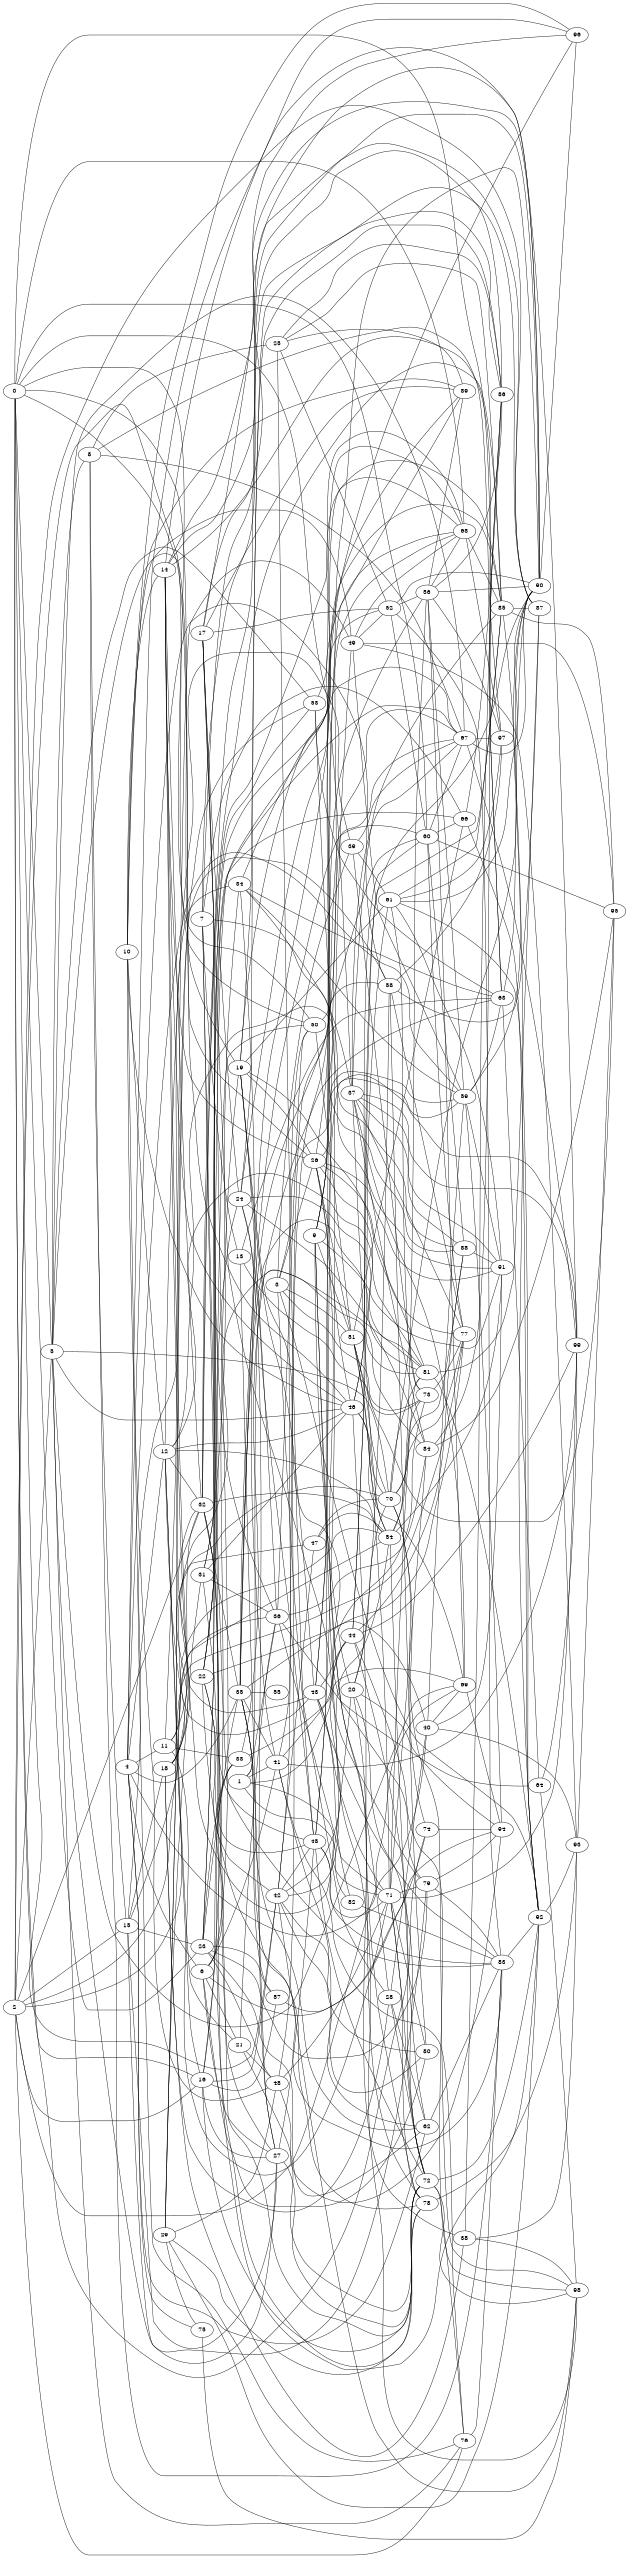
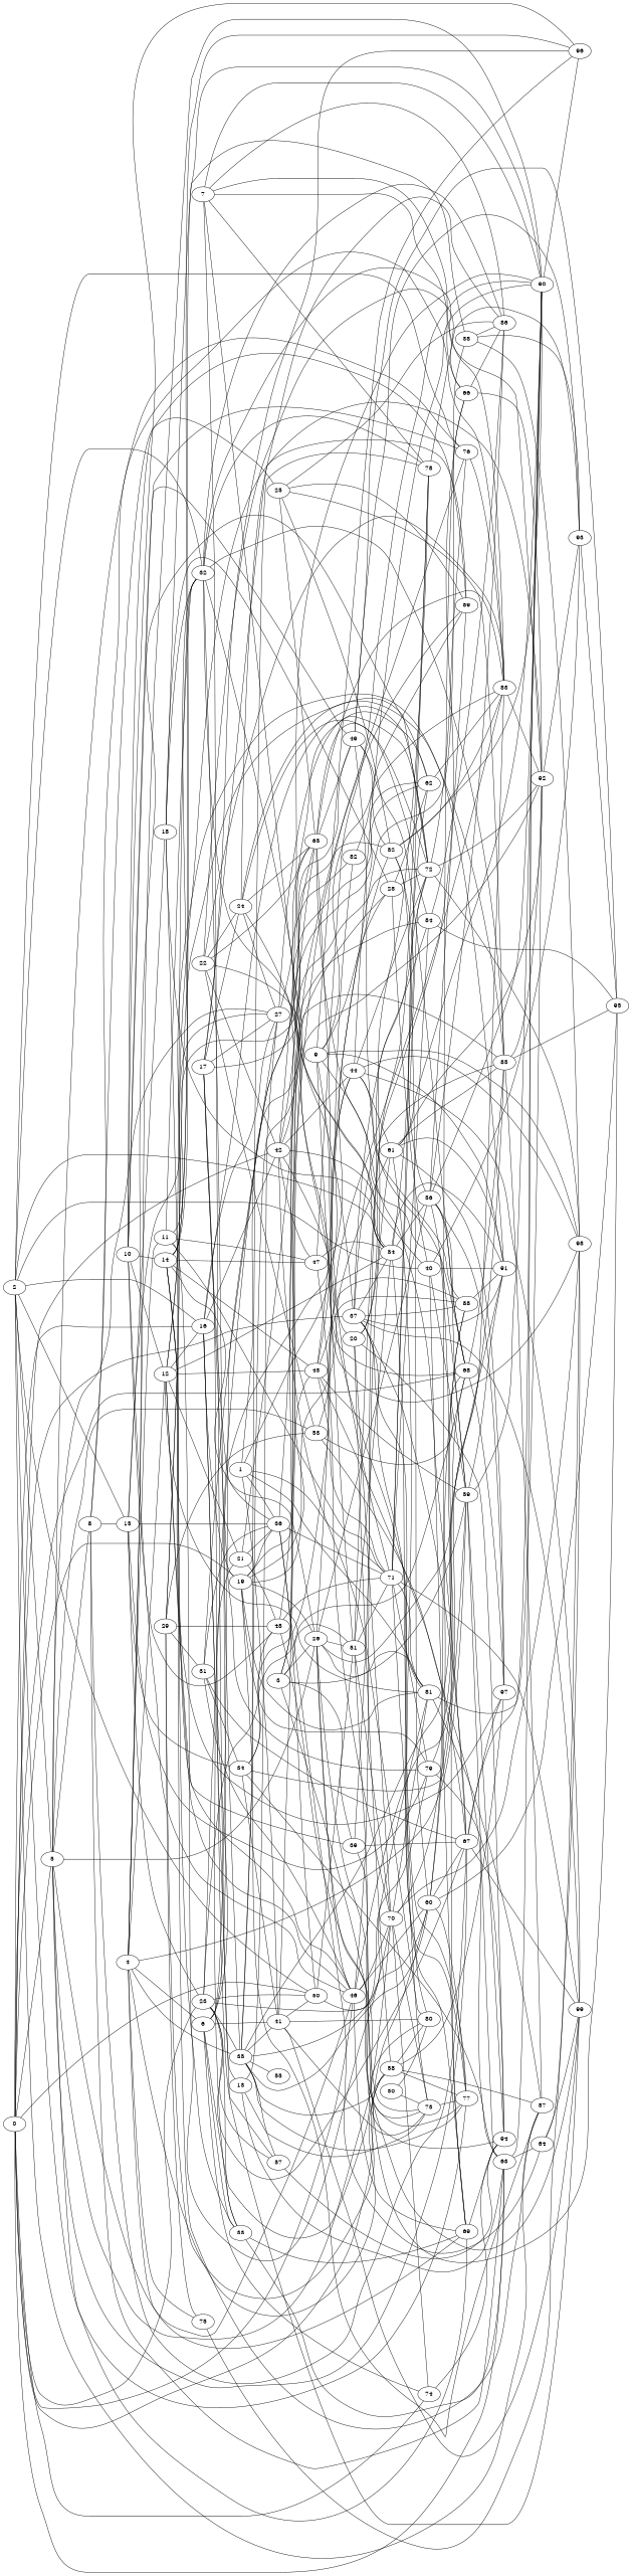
  graph {
    rankdir=LR
    0
    5
    16
    19
    23
    37
    42
    46
    50
    60
    63
    68
    74
    76
    26
    69
    8
    27
    53
    67
    70
    33
    57
    72
    36
    81
    87
    43
    85
    79
    61
    35
    62
    48
    54
    77
    91
    99
    84
    88
    44
    90
    80
    98
    47
-   45
+   45 [label=65]
    78
    51
    66
    95
    64
    97
    73
    94
    1
    41
    71
    82
    92
    83
    2
    32
    40
    15
    18
    28
    38
    86
    59
    93
    56
    3
    39
    4
    6
    11
    12
    58
    75
    21
    52
    49
    55
    96
    25
    7
    13
    34
    89
    9
    20
    10
    14
    17
    24
    22
    29
    31
+   30
    0 -- 5
    0 -- 16
    0 -- 19
    0 -- 23
    0 -- 37
    0 -- 42
    0 -- 46
    0 -- 50
    0 -- 60
    0 -- 63
    0 -- 68
    0 -- 74
    5 -- 46
    5 -- 76
    5 -- 26
    5 -- 69
    5 -- 8
    5 -- 27
    5 -- 53
    5 -- 67
    5 -- 70
    16 -- 19
    16 -- 42
    16 -- 27
    16 -- 33
    16 -- 57
    16 -- 72
    19 -- 26
    19 -- 36
    19 -- 81
    19 -- 87
    19 -- 43
    19 -- 85
    19 -- 79
    19 -- 61
    23 -- 50
    23 -- 67
    23 -- 33
    23 -- 57
    23 -- 79
    23 -- 35
    23 -- 62
    23 -- 48
    37 -- 69
    37 -- 67
    37 -- 85
    37 -- 54
    37 -- 77
    37 -- 91
    37 -- 99
    37 -- 84
    37 -- 88
    42 -- 62
    42 -- 54
    42 -- 44
    42 -- 90
    42 -- 80
    42 -- 98
    42 -- 47
    42 -- 45
    46 -- 60
    46 -- 69
    46 -- 70
    46 -- 85
    46 -- 78
    50 -- 60
    50 -- 51
    60 -- 67
    60 -- 77
    60 -- 88
    60 -- 66
    60 -- 95
    63 -- 90
    63 -- 64
    68 -- 85
    68 -- 97
    74 -- 94
    76 -- 83
    26 -- 46
    26 -- 81
    26 -- 77
    26 -- 91
    26 -- 99
    26 -- 51
    26 -- 38
    26 -- 56
    69 -- 94
    8 -- 63
    8 -- 67
    8 -- 83
    8 -- 15
    8 -- 25
    27 -- 72
    27 -- 45
    53 -- 63
    53 -- 68
    53 -- 88
    67 -- 99
    67 -- 90
    67 -- 97
    70 -- 74
    70 -- 81
    70 -- 88
-   70 -- 90
+   47 -- 90
    70 -- 98
    70 -- 73
    33 -- 63
    33 -- 69
    57 -- 94
    72 -- 76
    72 -- 98
    72 -- 92
    36 -- 50
    36 -- 84
    36 -- 64
    36 -- 71
    81 -- 87
    81 -- 92
    43 -- 67
    43 -- 44
    43 -- 71
    43 -- 82
    43 -- 83
    43 -- 59
    85 -- 87
    85 -- 95
    85 -- 92
    79 -- 94
    79 -- 83
    61 -- 85
    61 -- 91
    61 -- 90
    61 -- 97
    61 -- 73
    61 -- 92
    35 -- 60
    35 -- 68
    35 -- 57
    35 -- 81
    35 -- 62
    35 -- 77
    35 -- 78
    35 -- 41
    35 -- 58
    35 -- 55
    62 -- 83
    48 -- 94
    48 -- 71
    48 -- 89
    54 -- 62
    54 -- 77
    54 -- 91
    54 -- 56
    84 -- 95
    84 -- 86
    88 -- 91
    44 -- 72
    44 -- 61
    44 -- 99
    44 -- 88
    44 -- 90
    44 -- 98
    90 -- 96
    47 -- 70
    47 -- 54
    45 -- 67
    45 -- 72
    45 -- 71
    45 -- 83
    45 -- 49
    78 -- 93
    51 -- 70
    51 -- 54
    51 -- 66
    51 -- 95
    51 -- 71
    66 -- 92
    66 -- 86
    64 -- 99
    64 -- 98
    73 -- 77
    1 -- 36
    1 -- 81
    1 -- 44
    1 -- 41
    1 -- 71
    1 -- 82
    41 -- 50
    41 -- 76
    41 -- 99
    41 -- 80
    41 -- 73
    71 -- 72
    71 -- 81
    71 -- 79
    71 -- 99
    71 -- 84
    71 -- 80
    71 -- 78
    82 -- 83
    92 -- 93
    83 -- 92
    2 -- 5
    2 -- 16
    2 -- 50
    2 -- 76
    2 -- 87
    2 -- 54
    2 -- 77
    2 -- 32
    2 -- 40
    2 -- 15
    32 -- 68
    32 -- 85
    32 -- 35
    32 -- 54
    32 -- 78
    32 -- 92
    32 -- 86
    40 -- 69
    40 -- 91
    40 -- 59
    40 -- 93
    15 -- 23
    15 -- 27
    15 -- 36
    15 -- 79
    15 -- 18
    15 -- 34
    18 -- 70
    18 -- 54
-   18 -- 84
    18 -- 32
    18 -- 28
    18 -- 38
    28 -- 72
    28 -- 62
    28 -- 40
    38 -- 98
    38 -- 86
    38 -- 93
    59 -- 63
    59 -- 91
    59 -- 90
    59 -- 94
    93 -- 95
    56 -- 68
    56 -- 69
    56 -- 90
    56 -- 97
    56 -- 86
    56 -- 59
    56 -- 89
    3 -- 26
    3 -- 51
    3 -- 73
    3 -- 92
    3 -- 28
    3 -- 59
    3 -- 39
    39 -- 67
    39 -- 61
    39 -- 73
    4 -- 69
    4 -- 35
    4 -- 62
    4 -- 90
    4 -- 59
    4 -- 6
    4 -- 11
    4 -- 12
    4 -- 58
    4 -- 75
    6 -- 74
    6 -- 27
    6 -- 33
    6 -- 80
    6 -- 41
    6 -- 21
    6 -- 52
    11 -- 33
    11 -- 47
    11 -- 71
    11 -- 32
    11 -- 49
    12 -- 16
    12 -- 46
    12 -- 81
    12 -- 43
    12 -- 54
    12 -- 91
    12 -- 32
    12 -- 39
    12 -- 21
    58 -- 87
    58 -- 77
    58 -- 80
    58 -- 97
    75 -- 98
    21 -- 72
    21 -- 36
    21 -- 48
    52 -- 60
    52 -- 90
    52 -- 83
    52 -- 56
    49 -- 68
    49 -- 95
    49 -- 59
    49 -- 93
    49 -- 52
    25 -- 85
    25 -- 45
    25 -- 86
    25 -- 52
    25 -- 89
    7 -- 37
    7 -- 90
    7 -- 78
    7 -- 66
    7 -- 83
    7 -- 86
    7 -- 13
    13 -- 63
    13 -- 27
    13 -- 73
    34 -- 63
    34 -- 68
    34 -- 88
    34 -- 41
    34 -- 59
    9 -- 68
    9 -- 91
    9 -- 98
    9 -- 51
    9 -- 28
    9 -- 96
    9 -- 89
    9 -- 20
    20 -- 70
    20 -- 72
    20 -- 78
    20 -- 94
    20 -- 58
    10 -- 46
    10 -- 76
    10 -- 48
    10 -- 12
    10 -- 49
    10 -- 96
    10 -- 89
    10 -- 14
    14 -- 46
    14 -- 26
    14 -- 87
    14 -- 43
    14 -- 90
-   14 -- 20
+   14 -- 47
    14 -- 97
    14 -- 32
    14 -- 96
    17 -- 27
    17 -- 36
    17 -- 79
    17 -- 99
    17 -- 52
    17 -- 96
    17 -- 89
    17 -- 24
    24 -- 27
    24 -- 81
    24 -- 85
    24 -- 84
    24 -- 45
    24 -- 86
    22 -- 42
    22 -- 53
    22 -- 45
    22 -- 66
    22 -- 83
    22 -- 40
    22 -- 24
    29 -- 53
    29 -- 72
    29 -- 48
    29 -- 92
    29 -- 58
    29 -- 75
    29 -- 31
    31 -- 46
    31 -- 67
    31 -- 36
    31 -- 45
    31 -- 34
+   30 -- 80
+   30 -- 73
  }
